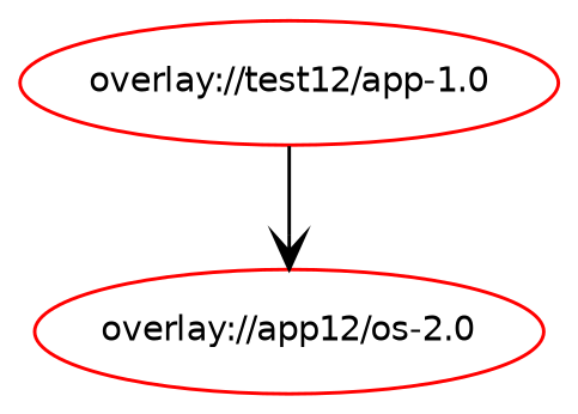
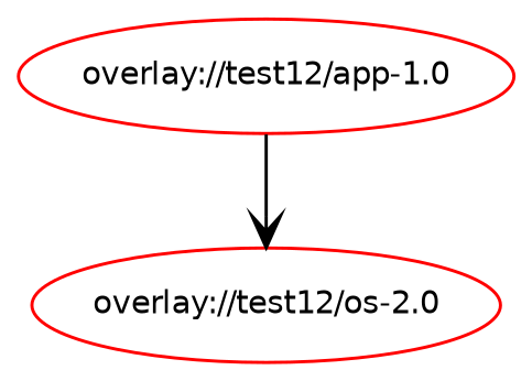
  digraph {
    compound=true
    concentrate=true
    newrank=true
    rankdir=TD
    node [color=red fontname=Helvetica fontsize=10]
    "overlay://test12/app-1.0"
-   "overlay://test12/os-2.0" [label="overlay://app12/os-2.0"]
+   "overlay://test12/os-2.0"
    "overlay://test12/app-1.0" -> "overlay://test12/os-2.0" [arrowhead=vee]
  }
